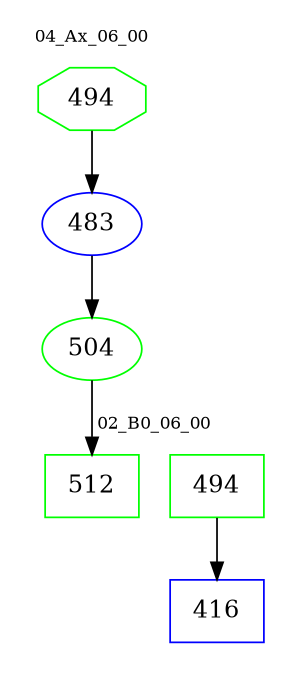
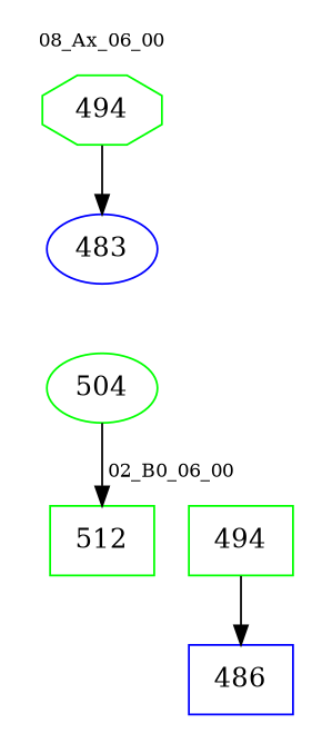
  digraph {
    node [color=green shape=box]
    edge [color=black]
    n1 [label=494 shape=octagon]
    n2 [color=blue label=483 shape=ellipse]
    n3 [label=504 shape=ellipse]
    n4 [label=494]
-   n5 [color=blue label=416]
+   n5 [color=blue label=486]
    n6 [label=512]
    subgraph cluster_1 {
      color=white
      fontsize=10
-     label="04_Ax_06_00"
+     label="08_Ax_06_00"
      n1
      n2
      n3
    }
    subgraph cluster_2 {
      color=white
      fontsize=10
      label="02_B0_06_00"
      n4
      n5
      n6
    }
    n1 -> n2
-   n2 -> n3
    n3 -> n6
    n4 -> n5
  }
